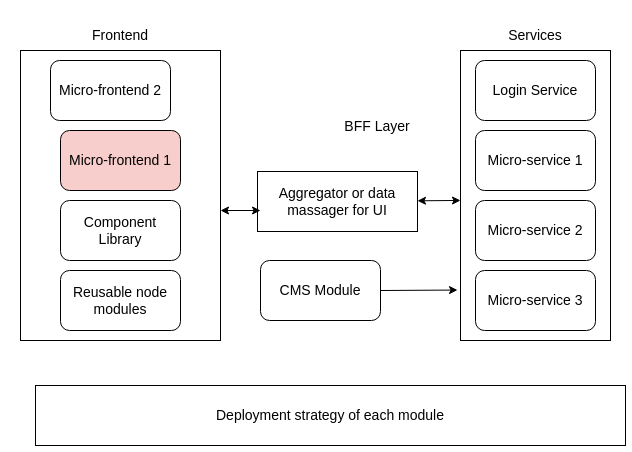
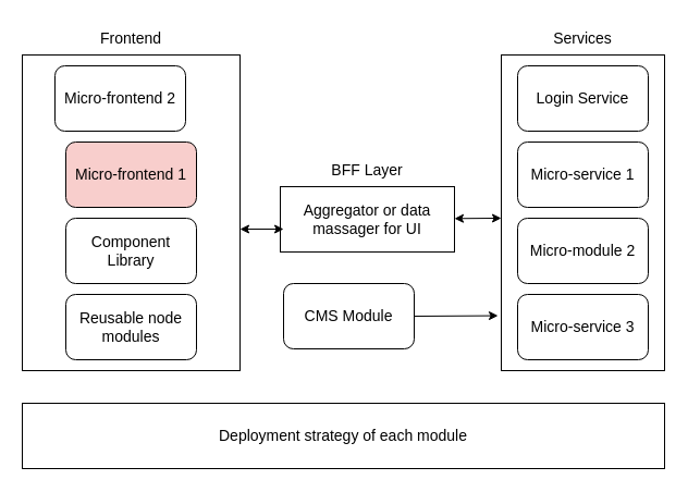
  <mxCell id="0" />
  <mxCell id="1" parent="0" />
  <mxCell id="2" value="" style="rounded=0;whiteSpace=wrap;html=1;" vertex="1" parent="1"><mxGeometry x="20" y="50" width="200" height="290" as="geometry" /></mxCell>
  <mxCell id="3" value="&lt;font style=&quot;font-size: 14px;&quot;&gt;Frontend&lt;/font&gt;" style="text;html=1;strokeColor=none;fillColor=none;align=center;verticalAlign=middle;whiteSpace=wrap;rounded=0;" vertex="1" parent="1"><mxGeometry x="90" y="20" width="60" height="30" as="geometry" /></mxCell>
  <mxCell id="4" value="Reusable node modules" style="rounded=1;whiteSpace=wrap;html=1;fontSize=14;" vertex="1" parent="1"><mxGeometry x="60" y="270" width="120" height="60" as="geometry" /></mxCell>
  <mxCell id="5" value="Component Library" style="rounded=1;whiteSpace=wrap;html=1;fontSize=14;" vertex="1" parent="1"><mxGeometry x="60" y="200" width="120" height="60" as="geometry" /></mxCell>
  <mxCell id="6" value="Micro-frontend 1" style="rounded=1;whiteSpace=wrap;html=1;fontSize=14;fillColor=#f8cecc;" vertex="1" parent="1"><mxGeometry x="60" y="130" width="120" height="60" as="geometry" /></mxCell>
  <mxCell id="7" value="Micro-frontend 2" style="rounded=1;whiteSpace=wrap;html=1;fontSize=14;" vertex="1" parent="1"><mxGeometry x="50" y="60" width="120" height="60" as="geometry" /></mxCell>
  <mxCell id="8" value="Aggregator or data massager for UI" style="rounded=0;whiteSpace=wrap;html=1;fontSize=14;" vertex="1" parent="1"><mxGeometry x="257" y="171" width="160" height="60" as="geometry" /></mxCell>
- <mxCell id="9" value="BFF Layer" style="text;html=1;strokeColor=none;fillColor=none;align=center;verticalAlign=middle;whiteSpace=wrap;rounded=0;fontSize=14;" vertex="1" parent="1"><mxGeometry x="337" y="111" width="80" height="30" as="geometry" /></mxCell>
+ <mxCell id="9" value="BFF Layer" style="text;html=1;strokeColor=none;fillColor=none;align=center;verticalAlign=middle;whiteSpace=wrap;rounded=0;fontSize=14;" vertex="1" parent="1"><mxGeometry x="297" y="141" width="80" height="30" as="geometry" /></mxCell>
  <mxCell id="10" value="" style="rounded=0;whiteSpace=wrap;html=1;fontSize=14;" vertex="1" parent="1"><mxGeometry x="460" y="50" width="150" height="290" as="geometry" /></mxCell>
  <mxCell id="11" value="&lt;font style=&quot;font-size: 14px;&quot;&gt;Services&lt;/font&gt;" style="text;html=1;strokeColor=none;fillColor=none;align=center;verticalAlign=middle;whiteSpace=wrap;rounded=0;" vertex="1" parent="1"><mxGeometry x="505" y="20" width="60" height="30" as="geometry" /></mxCell>
  <mxCell id="12" value="Login Service" style="rounded=1;whiteSpace=wrap;html=1;fontSize=14;" vertex="1" parent="1"><mxGeometry x="475" y="60" width="120" height="60" as="geometry" /></mxCell>
  <mxCell id="13" value="Micro-service 1" style="rounded=1;whiteSpace=wrap;html=1;fontSize=14;" vertex="1" parent="1"><mxGeometry x="475" y="130" width="120" height="60" as="geometry" /></mxCell>
- <mxCell id="14" value="Micro-service 2" style="rounded=1;whiteSpace=wrap;html=1;fontSize=14;" vertex="1" parent="1"><mxGeometry x="475" y="200" width="120" height="60" as="geometry" /></mxCell>
+ <mxCell id="14" value="Micro-module 2" style="rounded=1;whiteSpace=wrap;html=1;fontSize=14;" vertex="1" parent="1"><mxGeometry x="475" y="200" width="120" height="60" as="geometry" /></mxCell>
  <mxCell id="15" value="Micro-service 3" style="rounded=1;whiteSpace=wrap;html=1;fontSize=14;" vertex="1" parent="1"><mxGeometry x="475" y="270" width="120" height="60" as="geometry" /></mxCell>
  <mxCell id="16" value="CMS Module" style="rounded=1;whiteSpace=wrap;html=1;fontSize=14;" vertex="1" parent="1"><mxGeometry x="260" y="260" width="120" height="60" as="geometry" /></mxCell>
  <mxCell id="17" value="" style="endArrow=classic;startArrow=classic;html=1;rounded=0;fontSize=14;entryX=0.019;entryY=0.65;entryDx=0;entryDy=0;entryPerimeter=0;" edge="1" parent="1" target="8"><mxGeometry width="50" height="50" relative="1" as="geometry"><mxPoint x="220" y="210" as="sourcePoint" /><mxPoint x="270" y="160" as="targetPoint" /></mxGeometry></mxCell>
  <mxCell id="18" value="" style="endArrow=classic;startArrow=classic;html=1;rounded=0;fontSize=14;entryX=0;entryY=0.517;entryDx=0;entryDy=0;entryPerimeter=0;" edge="1" parent="1" source="8" target="10"><mxGeometry width="50" height="50" relative="1" as="geometry"><mxPoint x="340" y="280" as="sourcePoint" /><mxPoint x="390" y="230" as="targetPoint" /></mxGeometry></mxCell>
  <mxCell id="19" value="" style="endArrow=classic;html=1;rounded=0;fontSize=14;exitX=1;exitY=0.5;exitDx=0;exitDy=0;entryX=-0.02;entryY=0.826;entryDx=0;entryDy=0;entryPerimeter=0;" edge="1" parent="1" source="16" target="10"><mxGeometry width="50" height="50" relative="1" as="geometry"><mxPoint x="340" y="280" as="sourcePoint" /><mxPoint x="390" y="230" as="targetPoint" /></mxGeometry></mxCell>
- <mxCell id="20" value="Deployment strategy of each module" style="rounded=0;whiteSpace=wrap;html=1;fontSize=14;" vertex="1" parent="1"><mxGeometry x="35" y="385" width="590" height="60" as="geometry" /></mxCell>
+ <mxCell id="20" value="Deployment strategy of each module" style="rounded=0;whiteSpace=wrap;html=1;fontSize=14;" vertex="1" parent="1"><mxGeometry x="20" y="370" width="590" height="60" as="geometry" /></mxCell>
